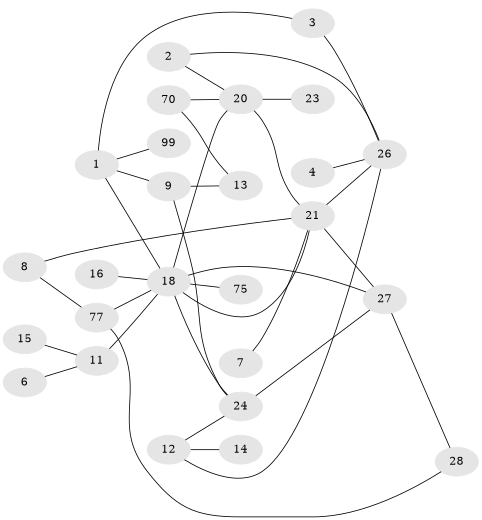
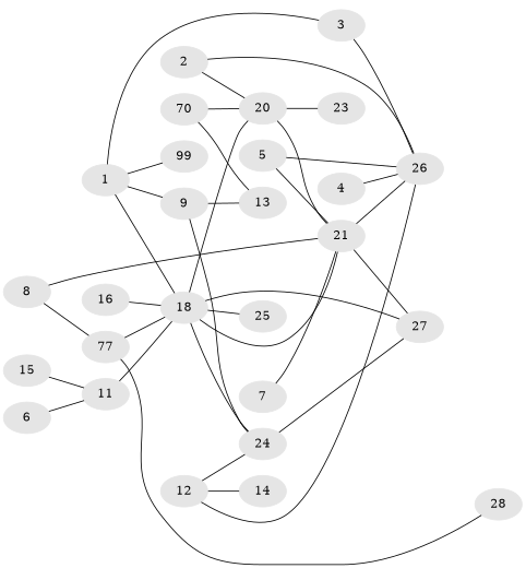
  graph {
    rankdir=LR
    node [color=gray90 style=filled]
    edge [weight=1.0]
    1
    3
    9
    18
    n5 [label=99]
    26
    13
    24
    20
    21
-   25 [label=75]
+   25
    27
    2
    23
    4
+   5
    6
    11
    7
    8
    n21 [label=77]
    28
    n23 [label=70]
    12
    14
    15
    16
    1 -- 3
    1 -- 9
    1 -- 18
    1 -- n5
    3 -- 26
    9 -- 13
    9 -- 24
    18 -- 24
    18 -- 20
    18 -- 21
    18 -- 25
    18 -- 27
    24 -- 27
    20 -- 21
    20 -- 23
    21 -- 26
    21 -- 27
-   27 -- 28
    2 -- 26
    2 -- 20
    4 -- 26
+   5 -- 26
+   5 -- 21
    6 -- 11
    11 -- 18
    7 -- 21
    8 -- 21
    8 -- n21
    n21 -- 18
    n21 -- 28
    n23 -- 13
    n23 -- 20 [weight=2.0]
    12 -- 26
    12 -- 24
    12 -- 14
    15 -- 11
    16 -- 18 [weight=2.0]
  }
